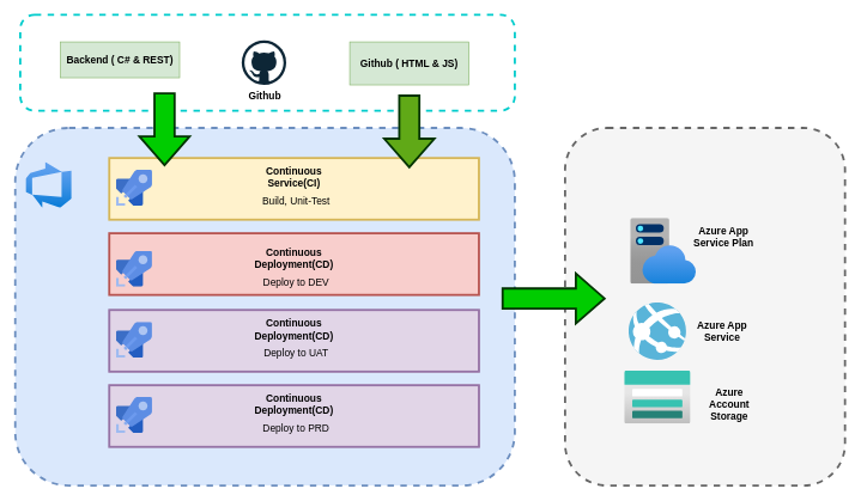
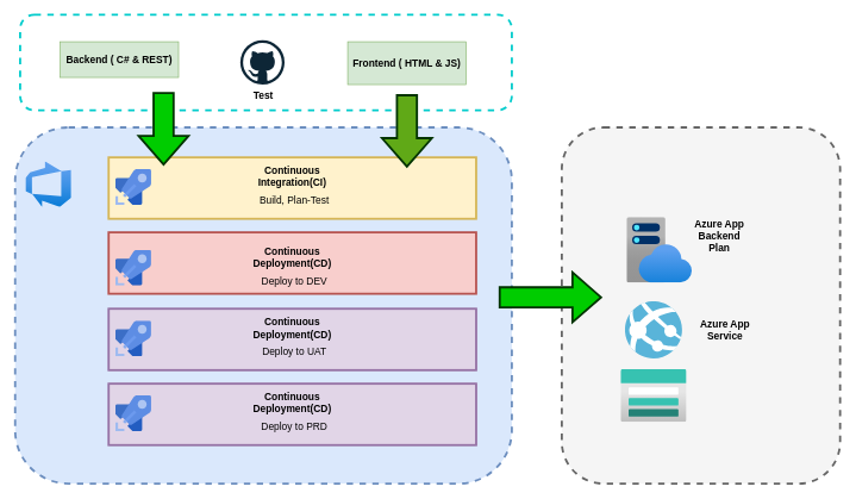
  <mxCell id="0" />
  <mxCell id="1" parent="0" />
  <mxCell id="2" value="" style="rounded=1;whiteSpace=wrap;html=1;fillColor=#f5f5f5;dashed=1;strokeWidth=3;strokeColor=#666666;fontColor=#333333;" vertex="1" parent="1"><mxGeometry x="786" y="178" width="390" height="499" as="geometry" /></mxCell>
  <mxCell id="3" value="" style="rounded=1;whiteSpace=wrap;html=1;fillColor=#dae8fc;dashed=1;strokeWidth=3;strokeColor=#6c8ebf;" vertex="1" parent="1"><mxGeometry x="20" y="178" width="696" height="499" as="geometry" /></mxCell>
  <mxCell id="4" value="" style="rounded=1;whiteSpace=wrap;html=1;fillColor=none;dashed=1;strokeWidth=3;strokeColor=#00CCCC;" vertex="1" parent="1"><mxGeometry x="27" y="20" width="689" height="134" as="geometry" /></mxCell>
  <mxCell id="5" value="Backend ( C# &amp;amp; REST)" style="rounded=0;whiteSpace=wrap;html=1;fillColor=#d5e8d4;strokeColor=#82b366;fontStyle=1;fontSize=14;" vertex="1" parent="1"><mxGeometry x="83" y="58" width="166" height="50" as="geometry" /></mxCell>
- <mxCell id="6" value="Github ( HTML &amp;amp; JS)" style="rounded=0;whiteSpace=wrap;html=1;fillColor=#d5e8d4;strokeColor=#82b366;fontStyle=1;fontSize=14;" vertex="1" parent="1"><mxGeometry x="486" y="58" width="166" height="60" as="geometry" /></mxCell>
+ <mxCell id="6" value="Frontend ( HTML &amp;amp; JS)" style="rounded=0;whiteSpace=wrap;html=1;fillColor=#d5e8d4;strokeColor=#82b366;fontStyle=1;fontSize=14;" vertex="1" parent="1"><mxGeometry x="486" y="58" width="166" height="60" as="geometry" /></mxCell>
  <mxCell id="7" value="" style="dashed=0;outlineConnect=0;html=1;align=center;labelPosition=center;verticalLabelPosition=bottom;verticalAlign=top;shape=mxgraph.weblogos.github" vertex="1" parent="1"><mxGeometry x="335.5" y="56" width="62" height="62" as="geometry" /></mxCell>
- <mxCell id="8" value="Github" style="text;html=1;strokeColor=none;fillColor=none;align=center;verticalAlign=middle;whiteSpace=wrap;rounded=0;fontStyle=1;fontSize=14;" vertex="1" parent="1"><mxGeometry x="337.5" y="118" width="60" height="30" as="geometry" /></mxCell>
+ <mxCell id="8" value="Test" style="text;html=1;strokeColor=none;fillColor=none;align=center;verticalAlign=middle;whiteSpace=wrap;rounded=0;fontStyle=1;fontSize=14;" vertex="1" parent="1"><mxGeometry x="337.5" y="118" width="60" height="30" as="geometry" /></mxCell>
  <mxCell id="9" value="" style="aspect=fixed;html=1;points=[];align=center;image;fontSize=12;image=img/lib/azure2/devops/Azure_DevOps.svg;dashed=1;strokeColor=#00CCCC;strokeWidth=3;fillColor=none;" vertex="1" parent="1"><mxGeometry x="35" y="226" width="64" height="64" as="geometry" /></mxCell>
  <mxCell id="10" value="" style="group" vertex="1" connectable="0" parent="1"><mxGeometry x="151" y="220" width="515" height="86" as="geometry" /></mxCell>
  <mxCell id="11" value="" style="rounded=0;whiteSpace=wrap;html=1;strokeColor=#d6b656;strokeWidth=3;fillColor=#fff2cc;" vertex="1" parent="10"><mxGeometry width="515" height="86" as="geometry" /></mxCell>
  <mxCell id="12" value="" style="sketch=0;aspect=fixed;html=1;points=[];align=center;image;fontSize=12;image=img/lib/mscae/Azure_Pipelines.svg;dashed=1;strokeColor=#00CCCC;strokeWidth=3;fillColor=none;" vertex="1" parent="10"><mxGeometry x="10" y="17" width="50" height="50" as="geometry" /></mxCell>
- <mxCell id="13" value="Continuous Service(CI)" style="text;html=1;strokeColor=none;fillColor=none;align=center;verticalAlign=middle;whiteSpace=wrap;rounded=0;fontStyle=1;fontSize=14;" vertex="1" parent="10"><mxGeometry x="196" y="12" width="123" height="30" as="geometry" /></mxCell>
- <mxCell id="14" value="Build, Unit-Test" style="text;html=1;strokeColor=none;fillColor=none;align=center;verticalAlign=middle;whiteSpace=wrap;rounded=0;fontStyle=0;fontSize=14;" vertex="1" parent="10"><mxGeometry x="199" y="45" width="123" height="30" as="geometry" /></mxCell>
+ <mxCell id="13" value="Continuous Integration(CI)" style="text;html=1;strokeColor=none;fillColor=none;align=center;verticalAlign=middle;whiteSpace=wrap;rounded=0;fontStyle=1;fontSize=14;" vertex="1" parent="10"><mxGeometry x="196" y="12" width="123" height="30" as="geometry" /></mxCell>
+ <mxCell id="14" value="Build, Plan-Test" style="text;html=1;strokeColor=none;fillColor=none;align=center;verticalAlign=middle;whiteSpace=wrap;rounded=0;fontStyle=0;fontSize=14;" vertex="1" parent="10"><mxGeometry x="199" y="45" width="123" height="30" as="geometry" /></mxCell>
  <mxCell id="15" value="" style="rounded=0;whiteSpace=wrap;html=1;strokeColor=#b85450;strokeWidth=3;fillColor=#f8cecc;" vertex="1" parent="1"><mxGeometry x="151" y="325" width="515" height="86" as="geometry" /></mxCell>
  <mxCell id="16" value="" style="sketch=0;aspect=fixed;html=1;points=[];align=center;image;fontSize=12;image=img/lib/mscae/Azure_Pipelines.svg;dashed=1;strokeColor=#00CCCC;strokeWidth=3;fillColor=none;" vertex="1" parent="1"><mxGeometry x="161" y="350" width="50" height="50" as="geometry" /></mxCell>
  <mxCell id="17" value="Continuous Deployment(CD)" style="text;html=1;strokeColor=none;fillColor=none;align=center;verticalAlign=middle;whiteSpace=wrap;rounded=0;fontStyle=1;fontSize=14;" vertex="1" parent="1"><mxGeometry x="347" y="345" width="123" height="30" as="geometry" /></mxCell>
  <mxCell id="18" value="Deploy to DEV" style="text;html=1;strokeColor=none;fillColor=none;align=center;verticalAlign=middle;whiteSpace=wrap;rounded=0;fontStyle=0;fontSize=14;" vertex="1" parent="1"><mxGeometry x="350" y="378" width="123" height="30" as="geometry" /></mxCell>
  <mxCell id="19" value="" style="group;fillColor=#f8cecc;strokeColor=#b85450;container=0;" vertex="1" connectable="0" parent="1"><mxGeometry x="151" y="432" width="515" height="86" as="geometry" /></mxCell>
  <mxCell id="20" value="" style="rounded=0;whiteSpace=wrap;html=1;strokeColor=#9673a6;strokeWidth=3;fillColor=#e1d5e7;" vertex="1" parent="1"><mxGeometry x="151" y="432" width="515" height="86" as="geometry" /></mxCell>
  <mxCell id="21" value="" style="sketch=0;aspect=fixed;html=1;points=[];align=center;image;fontSize=12;image=img/lib/mscae/Azure_Pipelines.svg;dashed=1;strokeColor=#00CCCC;strokeWidth=3;fillColor=none;" vertex="1" parent="1"><mxGeometry x="161" y="449" width="50" height="50" as="geometry" /></mxCell>
  <mxCell id="22" value="Continuous Deployment(CD)" style="text;html=1;strokeColor=none;fillColor=none;align=center;verticalAlign=middle;whiteSpace=wrap;rounded=0;fontStyle=1;fontSize=14;" vertex="1" parent="1"><mxGeometry x="347" y="444" width="123" height="30" as="geometry" /></mxCell>
  <mxCell id="23" value="Deploy to UAT" style="text;html=1;strokeColor=none;fillColor=none;align=center;verticalAlign=middle;whiteSpace=wrap;rounded=0;fontStyle=0;fontSize=14;" vertex="1" parent="1"><mxGeometry x="350" y="477" width="123" height="30" as="geometry" /></mxCell>
  <mxCell id="24" value="" style="group;fillColor=#f8cecc;strokeColor=#b85450;container=0;" vertex="1" connectable="0" parent="1"><mxGeometry x="151" y="537" width="515" height="86" as="geometry" /></mxCell>
  <mxCell id="25" value="" style="rounded=0;whiteSpace=wrap;html=1;strokeColor=#9673a6;strokeWidth=3;fillColor=#e1d5e7;" vertex="1" parent="1"><mxGeometry x="151" y="537" width="515" height="86" as="geometry" /></mxCell>
  <mxCell id="26" value="" style="sketch=0;aspect=fixed;html=1;points=[];align=center;image;fontSize=12;image=img/lib/mscae/Azure_Pipelines.svg;dashed=1;strokeColor=#00CCCC;strokeWidth=3;fillColor=none;" vertex="1" parent="1"><mxGeometry x="161" y="554" width="50" height="50" as="geometry" /></mxCell>
  <mxCell id="27" value="Continuous Deployment(CD)" style="text;html=1;strokeColor=none;fillColor=none;align=center;verticalAlign=middle;whiteSpace=wrap;rounded=0;fontStyle=1;fontSize=14;" vertex="1" parent="1"><mxGeometry x="347" y="549" width="123" height="30" as="geometry" /></mxCell>
  <mxCell id="28" value="Deploy to PRD" style="text;html=1;strokeColor=none;fillColor=none;align=center;verticalAlign=middle;whiteSpace=wrap;rounded=0;fontStyle=0;fontSize=14;" vertex="1" parent="1"><mxGeometry x="350" y="582" width="123" height="30" as="geometry" /></mxCell>
  <mxCell id="29" value="" style="html=1;shadow=0;dashed=0;align=center;verticalAlign=middle;shape=mxgraph.arrows2.arrow;dy=0.6;dx=40;direction=south;notch=0;strokeColor=#003300;strokeWidth=3;fillColor=#60a917;fontColor=#ffffff;" vertex="1" parent="1"><mxGeometry x="534" y="133" width="70" height="100" as="geometry" /></mxCell>
  <mxCell id="30" value="" style="html=1;shadow=0;dashed=0;align=center;verticalAlign=middle;shape=mxgraph.arrows2.arrow;dy=0.6;dx=40;direction=south;notch=0;strokeColor=#003300;strokeWidth=3;fillColor=#00CC00;" vertex="1" parent="1"><mxGeometry x="193" y="130" width="70" height="100" as="geometry" /></mxCell>
  <mxCell id="31" value="" style="aspect=fixed;html=1;points=[];align=center;image;fontSize=12;image=img/lib/azure2/app_services/App_Service_Plans.svg;strokeColor=#003300;strokeWidth=3;fillColor=#00CC00;" vertex="1" parent="1"><mxGeometry x="877" y="304" width="92" height="92" as="geometry" /></mxCell>
  <mxCell id="32" value="" style="sketch=0;aspect=fixed;html=1;points=[];align=center;image;fontSize=12;image=img/lib/mscae/App_Services.svg;strokeColor=#003300;strokeWidth=3;fillColor=#00CC00;" vertex="1" parent="1"><mxGeometry x="875" y="422" width="80" height="80" as="geometry" /></mxCell>
  <mxCell id="33" value="" style="aspect=fixed;html=1;points=[];align=center;image;fontSize=12;image=img/lib/azure2/storage/Storage_Accounts.svg;strokeColor=#003300;strokeWidth=3;fillColor=#00CC00;" vertex="1" parent="1"><mxGeometry x="868.75" y="517" width="92.5" height="74" as="geometry" /></mxCell>
- <mxCell id="34" value="Azure App Service Plan" style="text;html=1;strokeColor=none;fillColor=none;align=center;verticalAlign=middle;whiteSpace=wrap;rounded=0;fontStyle=1;fontSize=14;" vertex="1" parent="1"><mxGeometry x="964" y="315" width="86" height="30" as="geometry" /></mxCell>
- <mxCell id="35" value="Azure App Service" style="text;html=1;strokeColor=none;fillColor=none;align=center;verticalAlign=middle;whiteSpace=wrap;rounded=0;fontStyle=1;fontSize=14;" vertex="1" parent="1"><mxGeometry x="962" y="447" width="86" height="30" as="geometry" /></mxCell>
- <mxCell id="36" value="Azure Account Storage" style="text;html=1;strokeColor=none;fillColor=none;align=center;verticalAlign=middle;whiteSpace=wrap;rounded=0;fontStyle=1;fontSize=14;" vertex="1" parent="1"><mxGeometry x="972" y="549" width="86" height="30" as="geometry" /></mxCell>
+ <mxCell id="34" value="Azure App Backend Plan" style="text;html=1;strokeColor=none;fillColor=none;align=center;verticalAlign=middle;whiteSpace=wrap;rounded=0;fontStyle=1;fontSize=14;" vertex="1" parent="1"><mxGeometry x="964" y="315" width="86" height="30" as="geometry" /></mxCell>
+ <mxCell id="35" value="Azure App Service" style="text;html=1;strokeColor=none;fillColor=none;align=center;verticalAlign=middle;whiteSpace=wrap;rounded=0;fontStyle=1;fontSize=14;" vertex="1" parent="1"><mxGeometry x="972" y="447" width="86" height="30" as="geometry" /></mxCell>
  <mxCell id="37" value="" style="html=1;shadow=0;dashed=0;align=center;verticalAlign=middle;shape=mxgraph.arrows2.arrow;dy=0.6;dx=40;notch=0;strokeColor=#003300;strokeWidth=3;fillColor=#00CC00;" vertex="1" parent="1"><mxGeometry x="699" y="381" width="142" height="70" as="geometry" /></mxCell>
  <mxCell id="38" value="" style="shape=image;verticalLabelPosition=bottom;labelBackgroundColor=default;verticalAlign=top;aspect=fixed;imageAspect=0;image=https://www.tasksgrid.com/wp-content/uploads/2021/05/Mangaard-azure.png;" vertex="1" parent="1"><mxGeometry x="893.06" y="198" width="175.88" height="92" as="geometry" /></mxCell>
